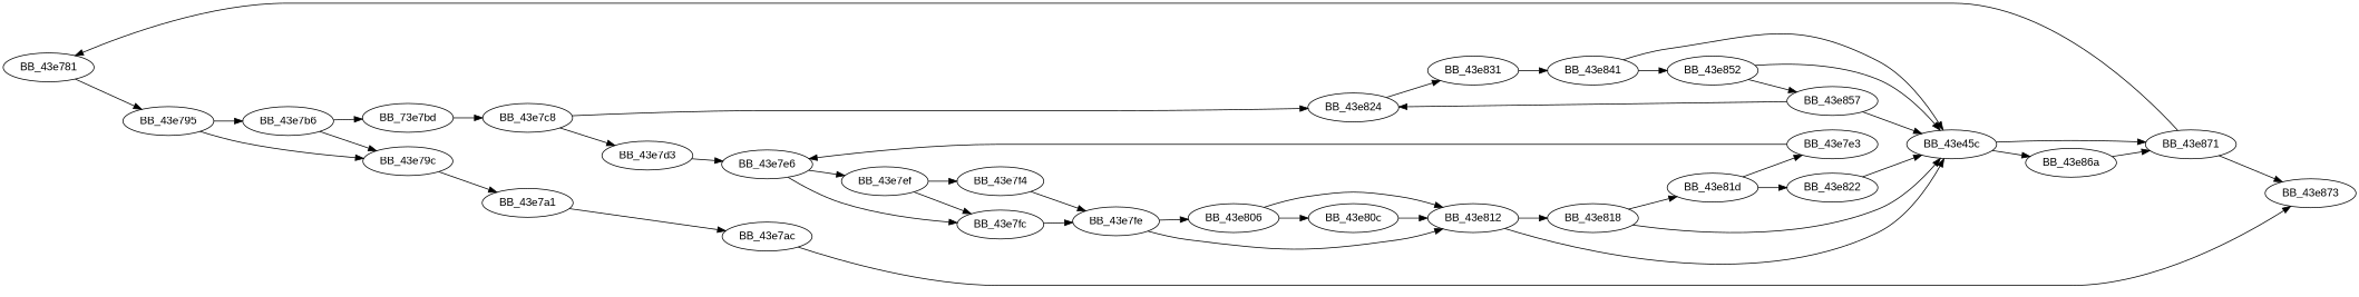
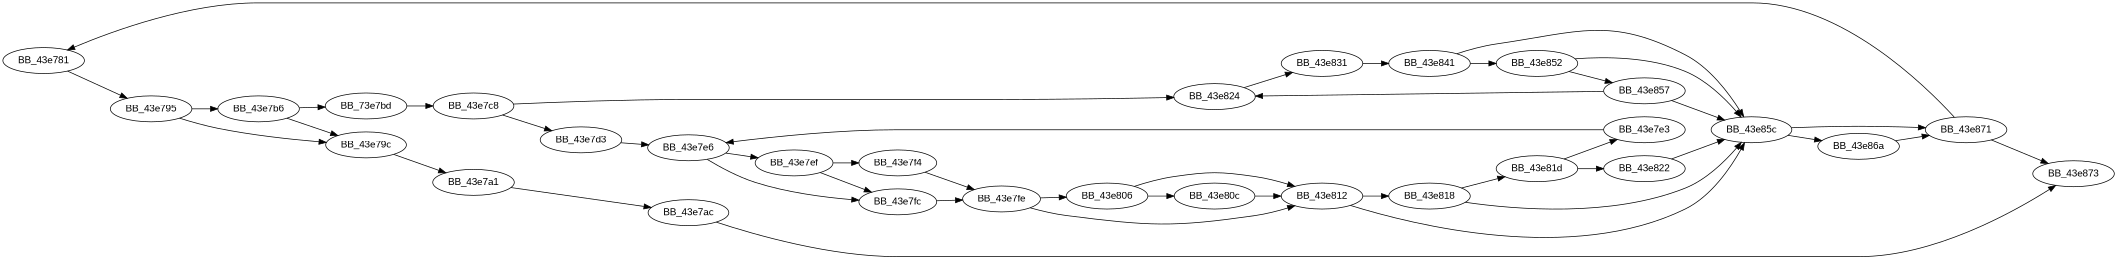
  digraph {
    fontname="Liberation Sans"
    rankdir=LR
    node [fontname="Liberation Sans"]
    edge [fontname="Liberation Sans"]
    BB_43e781
    BB_43e795
    BB_43e79c
    BB_43e7b6
    BB_43e871
    BB_43e873
    BB_43e7a1
    n8 [label=BB_73e7bd]
    BB_43e7ac
    BB_43e7c8
    BB_43e7d3
    BB_43e824
    BB_43e7e6
    BB_43e831
    BB_43e7ef
    BB_43e7fc
    BB_43e841
    BB_43e7f4
    BB_43e7fe
    BB_43e7e3
    BB_43e806
    BB_43e812
    BB_43e80c
    BB_43e818
-   BB_43e85c [label=BB_43e45c]
+   BB_43e85c
    BB_43e81d
    BB_43e86a
    BB_43e822
    BB_43e852
    BB_43e857
    BB_43e781 -> BB_43e795
    BB_43e795 -> BB_43e79c
    BB_43e795 -> BB_43e7b6
    BB_43e79c -> BB_43e7a1
    BB_43e7b6 -> BB_43e79c
    BB_43e7b6 -> n8
    BB_43e871 -> BB_43e781
    BB_43e871 -> BB_43e873
    BB_43e7a1 -> BB_43e7ac
    n8 -> BB_43e7c8
    BB_43e7ac -> BB_43e873
    BB_43e7c8 -> BB_43e7d3
    BB_43e7c8 -> BB_43e824
    BB_43e7d3 -> BB_43e7e6
    BB_43e824 -> BB_43e831
    BB_43e7e6 -> BB_43e7ef
    BB_43e7e6 -> BB_43e7fc
    BB_43e831 -> BB_43e841
    BB_43e7ef -> BB_43e7fc
    BB_43e7ef -> BB_43e7f4
    BB_43e7fc -> BB_43e7fe
    BB_43e841 -> BB_43e85c
    BB_43e841 -> BB_43e852
    BB_43e7f4 -> BB_43e7fe
    BB_43e7fe -> BB_43e806
    BB_43e7fe -> BB_43e812
    BB_43e7e3 -> BB_43e7e6
    BB_43e806 -> BB_43e812
    BB_43e806 -> BB_43e80c
    BB_43e812 -> BB_43e818
    BB_43e812 -> BB_43e85c
    BB_43e80c -> BB_43e812
    BB_43e818 -> BB_43e85c
    BB_43e818 -> BB_43e81d
    BB_43e85c -> BB_43e871
    BB_43e85c -> BB_43e86a
    BB_43e81d -> BB_43e7e3
    BB_43e81d -> BB_43e822
    BB_43e86a -> BB_43e871
    BB_43e822 -> BB_43e85c
    BB_43e852 -> BB_43e85c
    BB_43e852 -> BB_43e857
    BB_43e857 -> BB_43e824
    BB_43e857 -> BB_43e85c
  }
